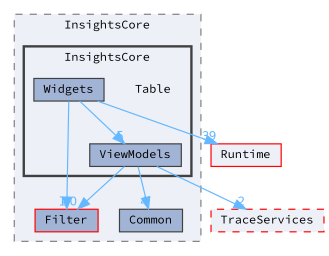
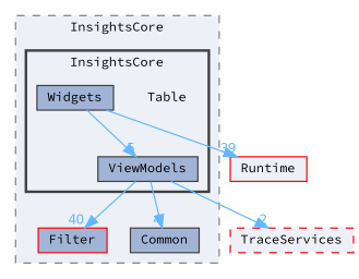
  digraph {
    compound=true
    fontname="Source Code Pro"
    node [fontname="Source Code Pro" fontsize=10 shape=box color=grey25 fillcolor="#a2b4d6" style=filled]
    edge [color=steelblue1 fontcolor=steelblue1 fontname="Source Code Pro" fontsize=10 labeldistance=1.5 labelfontname=Helvetica labelfontsize=10]
    n1 [height=0.2 label=Table shape=plaintext width=0.4 color="" fillcolor="" style=""]
    n2 [height=0.2 label=ViewModels width=0.4]
    n3 [height=0.2 label=Widgets width=0.4]
    n4 [height=0.2 label=Common width=0.4]
    n5 [color=red height=0.2 label=Filter width=0.4]
    n6 [color=red fillcolor="#edf0f7" height=0.2 label=TraceServices style="filled,dashed" width=0.4]
    n7 [color=red fillcolor="#edf0f7" height=0.2 label=Runtime width=0.4]
    subgraph cluster_1 {
      bgcolor="#edf0f7"
      fontsize=10
      label=InsightsCore
      pencolor=grey50
      style="filled,dashed"
      n4
      n5
      subgraph cluster_2 {
        bgcolor="#edf0f7"
        fontsize=10
        label=InsightsCore
        pencolor=grey25
        style="filled,bold"
        n1
        n2
        n3
      }
    }
    n2 -> n4 [headlabel=4]
    n2 -> n5 [headlabel=40]
    n2 -> n6 [headlabel=2]
    n3 -> n2 [headlabel=5]
-   n3 -> n5 [headlabel=1]
    n3 -> n7 [headlabel=39]
  }
